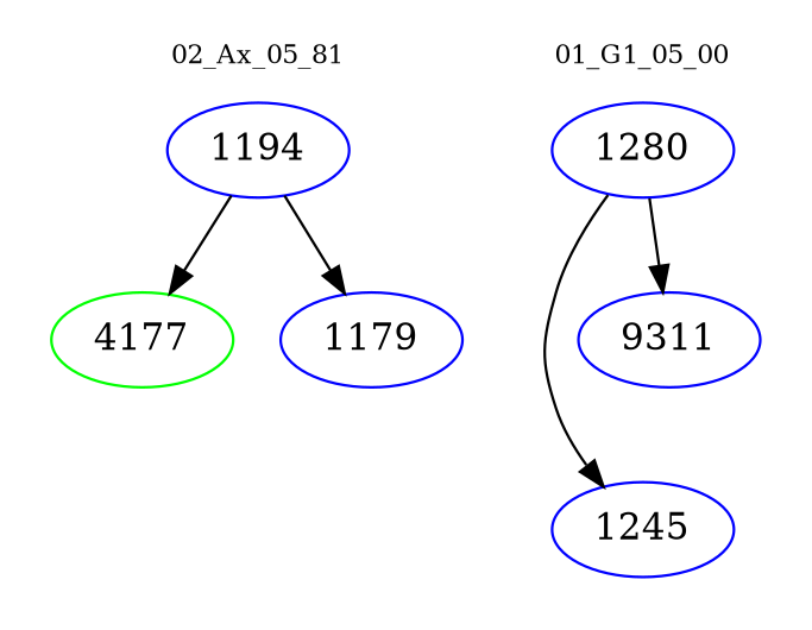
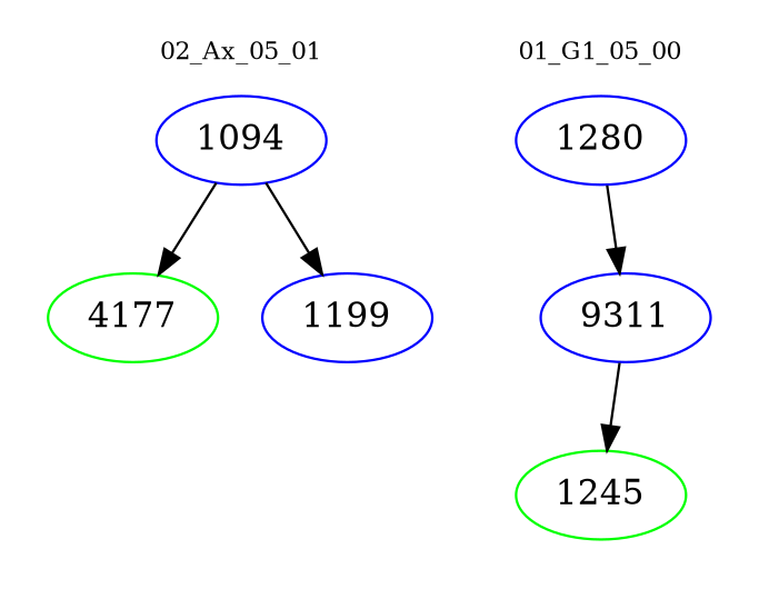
  digraph {
    node [color=blue]
    edge [color=black]
-   n1 [label=1194]
+   n1 [label=1094]
    n2 [color=green label=4177]
-   n3 [label=1179]
+   n3 [label=1199]
    n4 [label=1280]
-   n5 [label=1245]
+   n5 [color=green label=1245]
    n6 [label=9311]
    subgraph cluster_1 {
      color=white
      fontsize=10
-     label="02_Ax_05_81"
+     label="02_Ax_05_01"
      n1
      n2
      n3
    }
    subgraph cluster_2 {
      color=white
      fontsize=10
      label="01_G1_05_00"
      n4
      n5
      n6
    }
    n1 -> n2
    n1 -> n3
-   n4 -> n5
+   n6 -> n5
    n4 -> n6
  }
